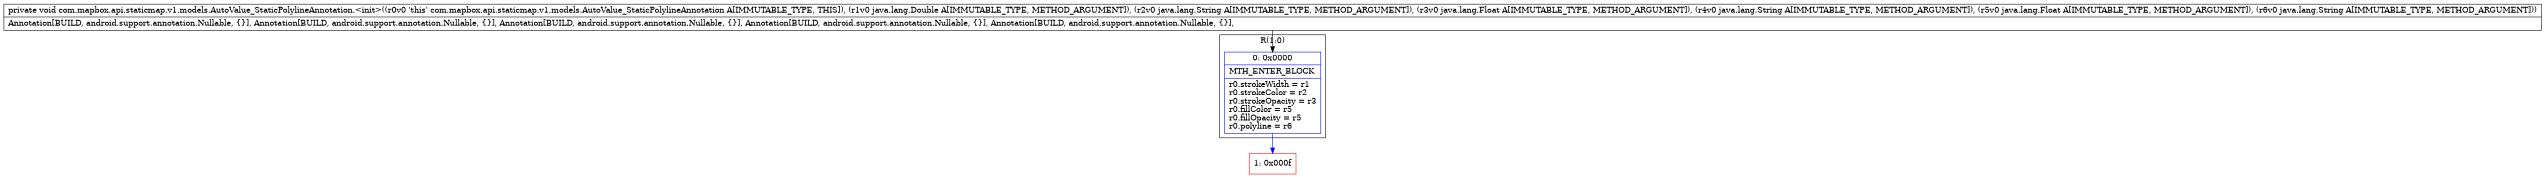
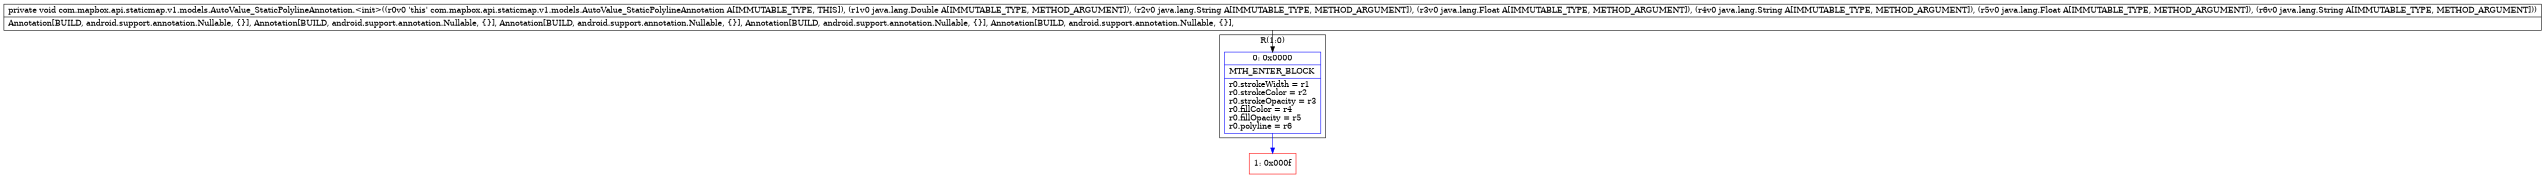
  digraph {
    node [shape=record]
-   n1 [color=blue label="{0\:\ 0x0000|MTH_ENTER_BLOCK\l|r0.strokeWidth = r1\lr0.strokeColor = r2\lr0.strokeOpacity = r3\lr0.fillColor = r5\lr0.fillOpacity = r5\lr0.polyline = r6\l}"]
+   n1 [color=blue label="{0\:\ 0x0000|MTH_ENTER_BLOCK\l|r0.strokeWidth = r1\lr0.strokeColor = r2\lr0.strokeOpacity = r3\lr0.fillColor = r4\lr0.fillOpacity = r5\lr0.polyline = r6\l}"]
    n2 [color=red label="{1\:\ 0x000f}"]
    n3 [label="{private void com.mapbox.api.staticmap.v1.models.AutoValue_StaticPolylineAnnotation.\<init\>((r0v0 'this' com.mapbox.api.staticmap.v1.models.AutoValue_StaticPolylineAnnotation A[IMMUTABLE_TYPE, THIS]), (r1v0 java.lang.Double A[IMMUTABLE_TYPE, METHOD_ARGUMENT]), (r2v0 java.lang.String A[IMMUTABLE_TYPE, METHOD_ARGUMENT]), (r3v0 java.lang.Float A[IMMUTABLE_TYPE, METHOD_ARGUMENT]), (r4v0 java.lang.String A[IMMUTABLE_TYPE, METHOD_ARGUMENT]), (r5v0 java.lang.Float A[IMMUTABLE_TYPE, METHOD_ARGUMENT]), (r6v0 java.lang.String A[IMMUTABLE_TYPE, METHOD_ARGUMENT]))  | Annotation[BUILD, android.support.annotation.Nullable, \{\}], Annotation[BUILD, android.support.annotation.Nullable, \{\}], Annotation[BUILD, android.support.annotation.Nullable, \{\}], Annotation[BUILD, android.support.annotation.Nullable, \{\}], Annotation[BUILD, android.support.annotation.Nullable, \{\}], \l}"]
    subgraph cluster_1 {
      label="R(1:0)"
      n1
    }
    n1 -> n2 [color=blue]
    n3 -> n1 [color=black]
  }
